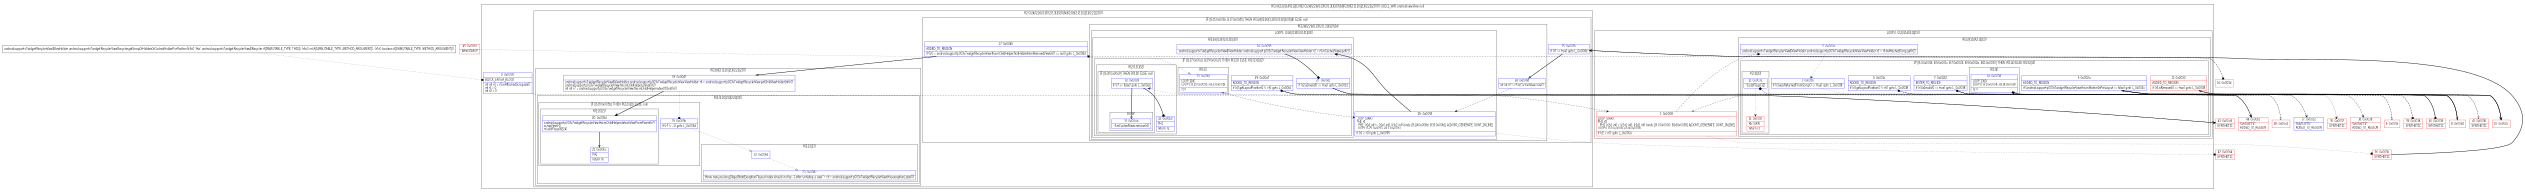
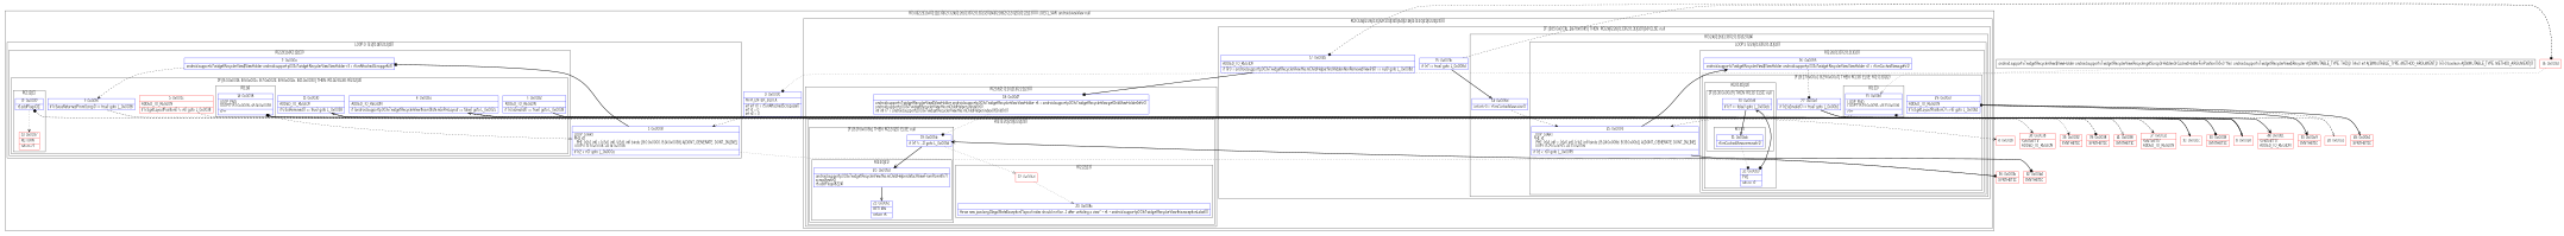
  digraph {
    fontname="Comic Neue"
    node [color=blue fontname="Comic Neue" shape=record]
    edge [arrowhead=box fontname="Comic Neue" style=bold]
    n1 [label="{14\:\ 0x0038|LOOP_END\lLOOP:0: B:1:0x0008\-\>B:14:0x0038\l|r2++\l}"]
    n2 [label="{12\:\ 0x0032|r3.addFlags(32)\l}"]
    n3 [color=red label="{13\:\ 0x0037|RETURN\l|return r3\l}"]
    n4 [label="{3\:\ 0x0016|if (r3.wasReturnedFromScrap() == true) goto L_0x0038\l}"]
-   n5 [label="{5\:\ 0x001c|ADDED_TO_REGION\l|if (r3.getLayoutPosition() != r6) goto L_0x0038\l}"]
-   n6 [label="{7\:\ 0x0022|ENTER_TO_REGION\l|if (r3.isInvalid() == true) goto L_0x0038\l}"]
+   n5 [color=red label="{5\:\ 0x001c|ADDED_TO_REGION\l|if (r3.getLayoutPosition() != r6) goto L_0x0038\l}"]
+   n6 [label="{7\:\ 0x0022|ADDED_TO_REGION\l|if (r3.isInvalid() == true) goto L_0x0038\l}"]
    n7 [label="{9\:\ 0x002a|ADDED_TO_REGION\l|if (android.support.p003v7.widget.RecyclerView.this.mState.mInPreLayout == false) goto L_0x002c\l}"]
-   n8 [color=red label="{11\:\ 0x0030|ADDED_TO_REGION\l|if (r3.isRemoved() == true) goto L_0x0038\l}"]
+   n8 [label="{11\:\ 0x0030|ADDED_TO_REGION\l|if (r3.isRemoved() == true) goto L_0x0038\l}"]
    n9 [label="{2\:\ 0x000a|android.support.v7.widget.RecyclerView$ViewHolder android.support.p003v7.widget.RecyclerView.ViewHolder r3 = r5.mAttachedScrap.get(r2)\l}"]
-   n10 [color=red label="{1\:\ 0x0008|LOOP_START\lPHI: r2 \l  PHI: (r2v1 int) = (r2v0 int), (r2v5 int) binds: [B:0:0x0000, B:14:0x0038] A[DONT_GENERATE, DONT_INLINE]\lLOOP:0: B:1:0x0008\-\>B:14:0x0038\l|if (r2 \< r0) goto L_0x000a\l}"]
+   n10 [label="{1\:\ 0x0008|LOOP_START\lPHI: r2 \l  PHI: (r2v1 int) = (r2v0 int), (r2v5 int) binds: [B:0:0x0000, B:14:0x0038] A[DONT_GENERATE, DONT_INLINE]\lLOOP:0: B:1:0x0008\-\>B:14:0x0038\l|if (r2 \< r0) goto L_0x000a\l}"]
    n11 [label="{33\:\ 0x00b1|LOOP_END\lLOOP:1: B:25:0x0093\-\>B:33:0x00b1\l|r1++\l}"]
    n12 [label="{31\:\ 0x00ab|r5.mCachedViews.remove(r1)\l}"]
    n13 [label="{30\:\ 0x00a9|if (r7 == false) goto L_0x00ab\l}"]
    n14 [label="{32\:\ 0x00b0|PHI\l|return r2\l}"]
    n15 [label="{27\:\ 0x00a1|if (r2.isInvalid() == true) goto L_0x00b1\l}"]
    n16 [label="{29\:\ 0x00a7|ADDED_TO_REGION\l|if (r2.getLayoutPosition() != r6) goto L_0x00b1\l}"]
    n17 [label="{26\:\ 0x0095|android.support.v7.widget.RecyclerView$ViewHolder android.support.p003v7.widget.RecyclerView.ViewHolder r2 = r5.mCachedViews.get(r1)\l}"]
    n18 [label="{25\:\ 0x0093|LOOP_START\lPHI: r1 \l  PHI: (r1v1 int) = (r1v0 int), (r1v2 int) binds: [B:24:0x008d, B:33:0x00b1] A[DONT_GENERATE, DONT_INLINE]\lLOOP:1: B:25:0x0093\-\>B:33:0x00b1\l|if (r1 \< r0) goto L_0x0095\l}"]
    n19 [label="{24\:\ 0x008d|int int r0 = r5.mCachedViews.size()\l}"]
    n20 [label="{15\:\ 0x003b|if (r7 == true) goto L_0x008d\l}"]
    n21 [label="{17\:\ 0x0045|ADDED_TO_REGION\l|if ((r0 = android.support.p003v7.widget.RecyclerView.this.mChildHelper.findHiddenNonRemovedView(r6)) == null) goto L_0x008d\l}"]
    n22 [label="{20\:\ 0x005d|android.support.p003v7.widget.RecyclerView.this.mChildHelper.detachViewFromParent(r7)\lscrapView(r0)\lr6.addFlags(8224)\l}"]
-   n23 [label="{21\:\ 0x006c|PHI\l|return r6\l}"]
+   n23 [label="{21\:\ 0x006c|RETURN\l|return r6\l}"]
    n24 [label="{19\:\ 0x005b|if (r7 != \-1) goto L_0x005d\l}"]
-   n25 [label="{22\:\ 0x006d}"]
+   n25 [color=red label="{22\:\ 0x006d}"]
    n26 [label="{23\:\ 0x008c|throw new java.lang.IllegalStateException(\"layout index should not be \-1 after unhiding a view:\" + r6 + android.support.p003v7.widget.RecyclerView.this.exceptionLabel())\l}"]
    n27 [label="{18\:\ 0x0047|android.support.v7.widget.RecyclerView$ViewHolder android.support.p003v7.widget.RecyclerView.ViewHolder r6 = android.support.p003v7.widget.RecyclerView.getChildViewHolderInt(r0)\landroid.support.p003v7.widget.RecyclerView.this.mChildHelper.unhide(r0)\lint int r7 = android.support.p003v7.widget.RecyclerView.this.mChildHelper.indexOfChild(r0)\l}"]
-   n28 [label="{0\:\ 0x0000|BLOCK_ENTER_BLOCK\l|int int r0 = r5.mAttachedScrap.size()\lint r1 = 0\lint r2 = 0\l}"]
+   n28 [label="{0\:\ 0x0000|MTH_ENTER_BLOCK\l|int int r0 = r5.mAttachedScrap.size()\lint r1 = 0\lint r2 = 0\l}"]
+   n29 [color=red label="{4\:\ 0x0018}"]
    n30 [color=red label="{38\:\ 0x0038|SYNTHETIC\lADDED_TO_REGION\l}"]
-   n31 [color=red label="{6\:\ 0x001e}"]
    n32 [color=red label="{39\:\ 0x0038|SYNTHETIC\l}"]
    n33 [color=red label="{8\:\ 0x0024}"]
    n34 [color=red label="{40\:\ 0x0038|SYNTHETIC\l}"]
    n35 [color=red label="{10\:\ 0x002c}"]
-   n36 [label="{37\:\ 0x0032|SYNTHETIC\lADDED_TO_REGION\l}"]
+   n36 [color=red label="{37\:\ 0x0032|SYNTHETIC\lADDED_TO_REGION\l}"]
    n37 [color=red label="{35\:\ 0x0032|SYNTHETIC\l}"]
    n38 [color=red label="{41\:\ 0x0038|SYNTHETIC\l}"]
    n39 [color=red label="{36\:\ 0x003b|SYNTHETIC\l}"]
    n40 [color=red label="{28\:\ 0x00a3}"]
    n41 [color=red label="{44\:\ 0x00b1|SYNTHETIC\lADDED_TO_REGION\l}"]
    n42 [color=red label="{43\:\ 0x00a9|SYNTHETIC\l}"]
-   n43 [color=red label="{45\:\ 0x00b1|IMMUTABLE\l}"]
+   n43 [color=red label="{45\:\ 0x00b1|SYNTHETIC\l}"]
    n44 [color=red label="{42\:\ 0x00b4|SYNTHETIC\l}"]
    n45 [color=red label="{16\:\ 0x003d}"]
    n46 [label="{android.support.v7.widget.RecyclerView$ViewHolder android.support.v7.widget.RecyclerView.Recycler.getScrapOrHiddenOrCachedHolderForPosition((r5v0 'this' android.support.v7.widget.RecyclerView$Recycler A[IMMUTABLE_TYPE, THIS]), (r6v0 int A[IMMUTABLE_TYPE, METHOD_ARGUMENT]), (r7v0 boolean A[IMMUTABLE_TYPE, METHOD_ARGUMENT])) }" color=""]
    subgraph cluster_1 {
      label="R(3:0|(2:2|(1:14)(2:12|13))|(2:(3:24|(2:26|(1:33)(2:(1:31)|32))|34)|(2:18|(2:(2:20|21)|(2:22|23))))) | DECL_VAR: android.view.View null\l"
      n28
      subgraph cluster_2 {
        label="LOOP:0: (2:2|(1:14)(2:12|13))"
        n10
        subgraph cluster_3 {
          label="R(2:2|(1:14)(2:12|13))"
          n9
          subgraph cluster_4 {
            label="IF [B:3:0x0016, B:5:0x001c, B:7:0x0022, B:9:0x002a, B:11:0x0030] THEN: R(1:14) ELSE: R(2:12|13)"
            n4
            n5
            n6
            n7
            n8
            subgraph cluster_5 {
              label="R(1:14)"
              n1
            }
            subgraph cluster_6 {
              label="R(2:12|13)"
              n2
              n3
            }
          }
        }
      }
      subgraph cluster_7 {
        label="R(2:(3:24|(2:26|(1:33)(2:(1:31)|32))|34)|(2:18|(2:(2:20|21)|(2:22|23))))"
        subgraph cluster_8 {
          label="IF [B:15:0x003b, B:17:0x0045] THEN: R(3:24|(2:26|(1:33)(2:(1:31)|32))|34) ELSE: null"
          n20
          n21
          subgraph cluster_9 {
            label="R(3:24|(2:26|(1:33)(2:(1:31)|32))|34)"
            n19
            subgraph cluster_10 {
              label="LOOP:1: (2:26|(1:33)(2:(1:31)|32))"
              n18
              subgraph cluster_11 {
                label="R(2:26|(1:33)(2:(1:31)|32))"
                n17
                subgraph cluster_12 {
                  label="IF [B:27:0x00a1, B:29:0x00a7] THEN: R(1:33) ELSE: R(2:(1:31)|32)"
                  n15
                  n16
                  subgraph cluster_13 {
                    label="R(1:33)"
                    n11
                  }
                  subgraph cluster_14 {
                    label="R(2:(1:31)|32)"
                    n14
                    subgraph cluster_15 {
                      label="IF [B:30:0x00a9] THEN: R(1:31) ELSE: null"
                      n13
                      subgraph cluster_16 {
-                       label="R(1:39)"
+                       label="R(1:31)"
                        n12
                      }
                    }
                  }
                }
              }
            }
          }
        }
        subgraph cluster_17 {
          label="R(2:18|(2:(2:20|21)|(2:22|23)))"
          n27
          subgraph cluster_18 {
            label="R(2:(2:20|21)|(2:22|23))"
            subgraph cluster_19 {
              label="IF [B:19:0x005b] THEN: R(2:20|21) ELSE: null"
              n24
              subgraph cluster_20 {
                label="R(2:20|21)"
                n22
                n23
              }
            }
            subgraph cluster_21 {
              label="R(2:22|23)"
              n25
              n26
            }
          }
        }
      }
    }
    n1 -> n10 [arrowhead=onormal style=dashed]
    n2 -> n3 [arrowhead=vee style=dotted]
+   n4 -> n29 [arrowhead=vee style=dashed]
    n4 -> n30 [arrowhead=vee style=dotted]
-   n5 -> n31 [arrowhead=onormal style=dashed]
    n5 -> n32 [style=dashed]
    n6 -> n33 [arrowhead=onormal]
    n6 -> n34 [style=dotted]
-   n7 -> n35 [arrowhead=vee]
+   n7 -> n35 [arrowhead=vee style=dashed]
    n7 -> n36 [arrowhead=vee style=dashed]
    n8 -> n37 [arrowhead=vee style=dotted]
    n8 -> n38 [arrowhead=onormal style=dashed]
-   n9 -> n4 [arrowhead=vee style=dotted]
-   n10 -> n9 [style=dashed]
+   n9 -> n4 [arrowhead=vee style=dashed]
+   n10 -> n9
    n10 -> n39 [style=dotted]
    n11 -> n18 [arrowhead=vee style=dashed]
+   n12 -> n14 [style=dotted]
    n13 -> n12 [arrowhead=onormal]
    n13 -> n14
    n15 -> n40 [arrowhead=onormal style=dashed]
    n15 -> n41 [arrowhead=vee]
    n16 -> n42 [arrowhead=vee]
-   n17 -> n15
+   n16 -> n43 [arrowhead=onormal]
+   n17 -> n15 [style=dashed]
    n18 -> n17 [arrowhead=vee]
-   n18 -> n44 [style=dotted]
+   n18 -> n44
    n19 -> n18 [arrowhead=vee style=dashed]
    n20 -> n19 [arrowhead=onormal]
    n20 -> n45 [style=dashed]
-   n21 -> n27 [arrowhead=onormal]
+   n21 -> n27
    n22 -> n23 [arrowhead=onormal]
-   n27 -> n22 [arrowhead=vee]
+   n24 -> n22 [arrowhead=vee]
    n24 -> n25 [arrowhead=onormal style=dotted]
    n25 -> n26 [arrowhead=onormal style=dotted]
    n27 -> n24 [style=dotted]
    n28 -> n10 [arrowhead=vee style=dashed]
-   n30 -> n5 [style=dashed]
-   n31 -> n6 [style=dashed]
+   n30 -> n1 [style=dashed]
    n32 -> n1 [arrowhead=vee style=dashed]
    n33 -> n7 [arrowhead=onormal]
    n34 -> n1 [arrowhead=onormal]
    n35 -> n8 [arrowhead=onormal]
    n36 -> n2 [style=dashed]
    n37 -> n2 [style=dotted]
    n38 -> n1 [style=dashed]
-   n39 -> n20 [arrowhead=vee]
+   n39 -> n24 [arrowhead=vee]
    n40 -> n16 [style=dashed]
-   n41 -> n11 [arrowhead=onormal style=dotted]
+   n45 -> n11 [arrowhead=onormal style=dotted]
    n42 -> n13 [arrowhead=vee style=dotted]
-   n43 -> n11 [arrowhead=onormal style=dotted]
+   n43 -> n11 [style=dotted]
    n45 -> n21 [style=dashed]
    n46 -> n28 [style=dotted]
  }
